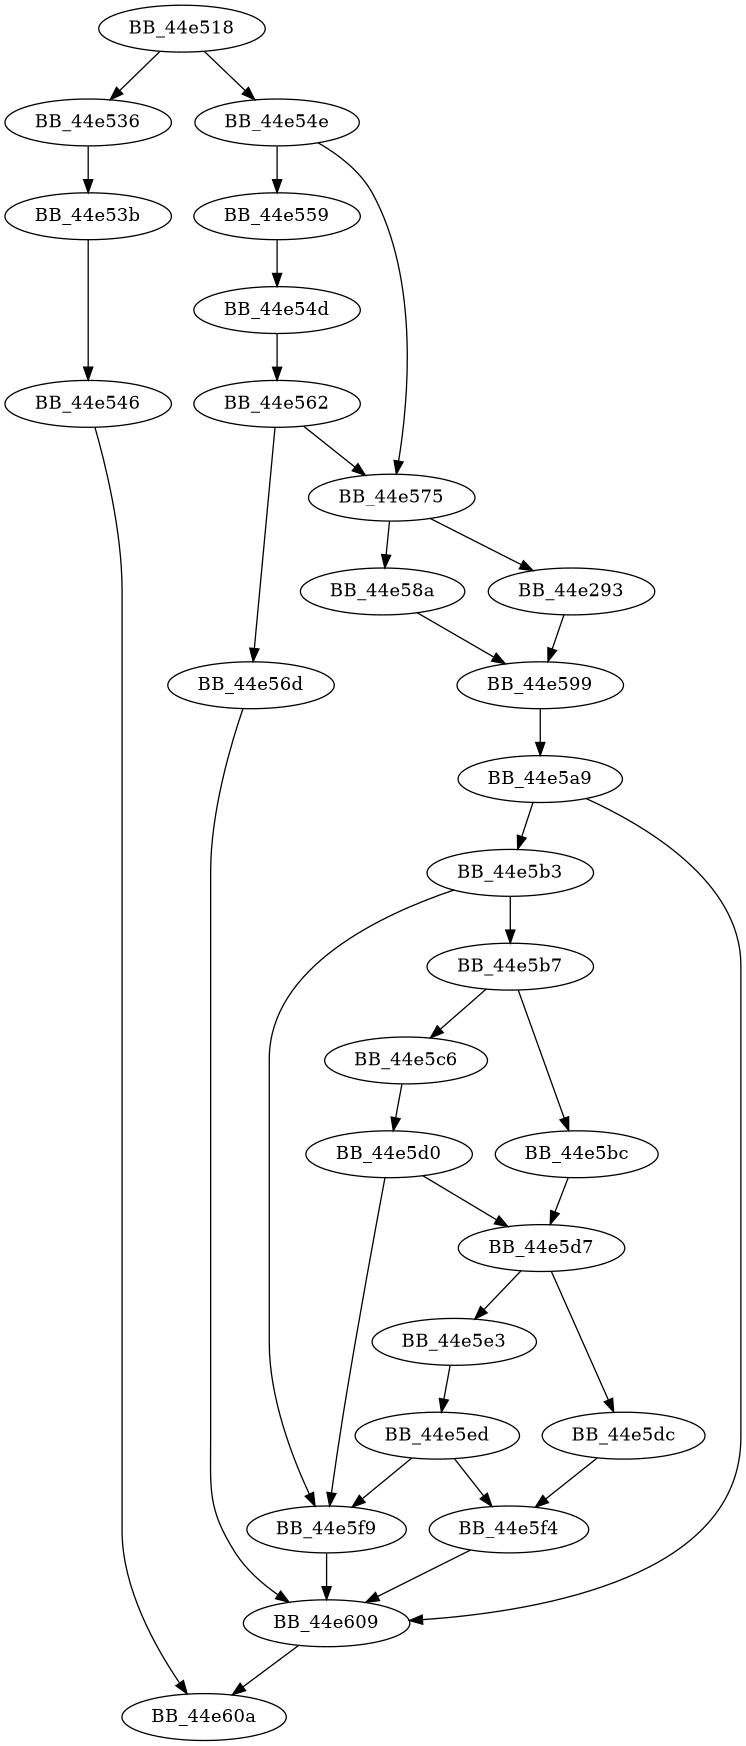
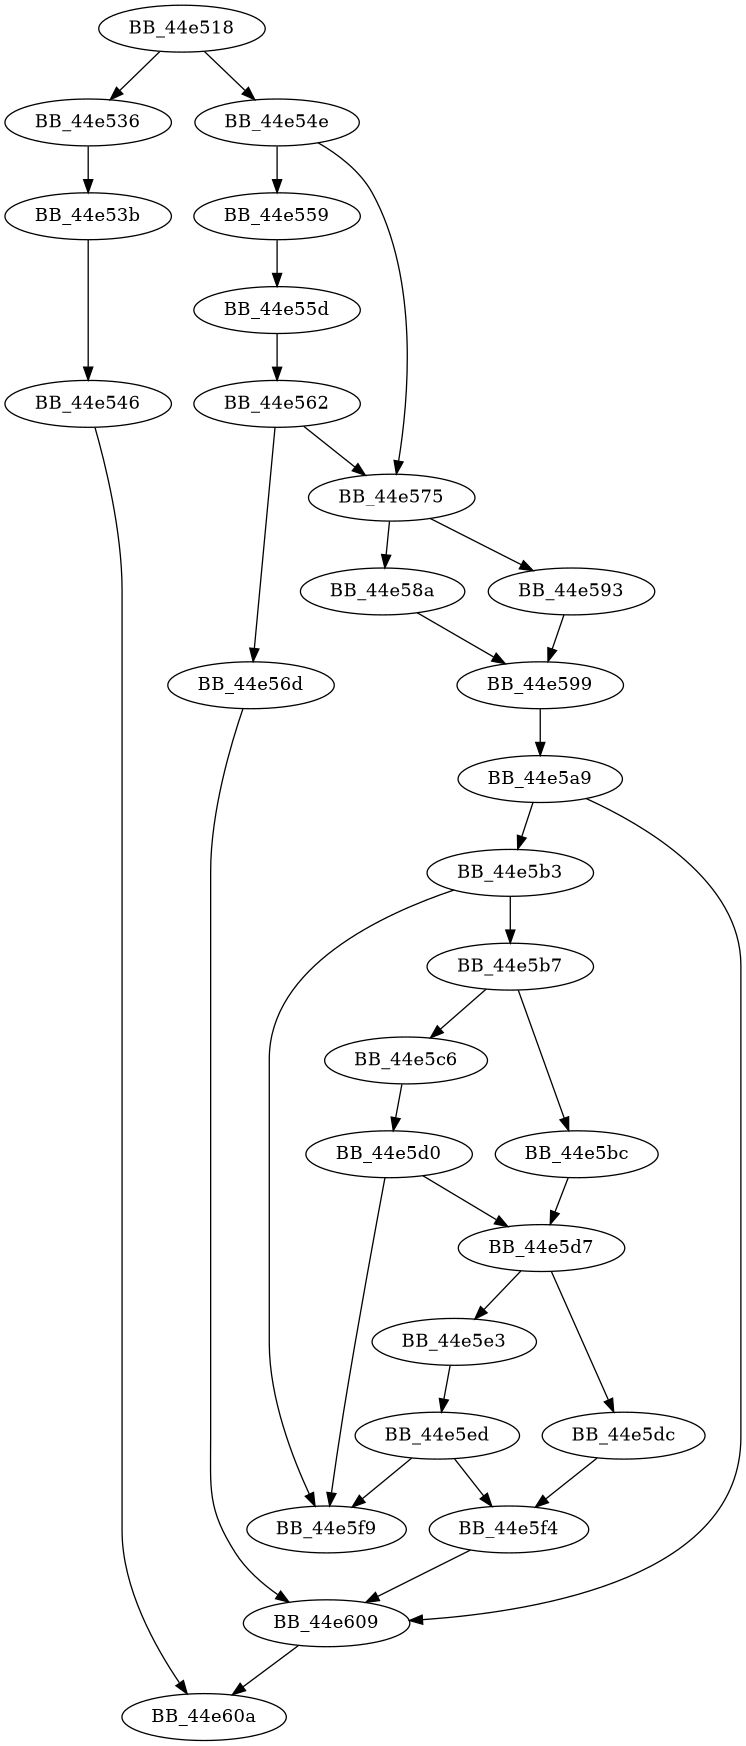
  digraph {
    BB_44e518
    BB_44e536
    BB_44e54e
    BB_44e53b
    BB_44e559
    BB_44e575
    BB_44e546
-   BB_44e55d [label=BB_44e54d]
+   BB_44e55d
    BB_44e58a
-   BB_44e593 [label=BB_44e293]
+   BB_44e593
    BB_44e60a
    BB_44e562
    BB_44e599
    BB_44e56d
    BB_44e609
    BB_44e5a9
    BB_44e5b3
    BB_44e5b7
    BB_44e5f9
    BB_44e5bc
    BB_44e5c6
    BB_44e5d7
    BB_44e5d0
    BB_44e5dc
    BB_44e5e3
    BB_44e5f4
    BB_44e5ed
    BB_44e518 -> BB_44e536
    BB_44e518 -> BB_44e54e
    BB_44e536 -> BB_44e53b
    BB_44e54e -> BB_44e559
    BB_44e54e -> BB_44e575
    BB_44e53b -> BB_44e546
    BB_44e559 -> BB_44e55d
    BB_44e575 -> BB_44e58a
    BB_44e575 -> BB_44e593
    BB_44e546 -> BB_44e60a
    BB_44e55d -> BB_44e562
    BB_44e58a -> BB_44e599
    BB_44e593 -> BB_44e599
    BB_44e562 -> BB_44e575
    BB_44e562 -> BB_44e56d
    BB_44e599 -> BB_44e5a9
    BB_44e56d -> BB_44e609
    BB_44e609 -> BB_44e60a
    BB_44e5a9 -> BB_44e609
    BB_44e5a9 -> BB_44e5b3
    BB_44e5b3 -> BB_44e5b7
    BB_44e5b3 -> BB_44e5f9
    BB_44e5b7 -> BB_44e5bc
    BB_44e5b7 -> BB_44e5c6
-   BB_44e5f9 -> BB_44e609
    BB_44e5bc -> BB_44e5d7
    BB_44e5c6 -> BB_44e5d0
    BB_44e5d7 -> BB_44e5dc
    BB_44e5d7 -> BB_44e5e3
    BB_44e5d0 -> BB_44e5f9
    BB_44e5d0 -> BB_44e5d7
    BB_44e5dc -> BB_44e5f4
    BB_44e5e3 -> BB_44e5ed
    BB_44e5f4 -> BB_44e609
    BB_44e5ed -> BB_44e5f9
    BB_44e5ed -> BB_44e5f4
  }
